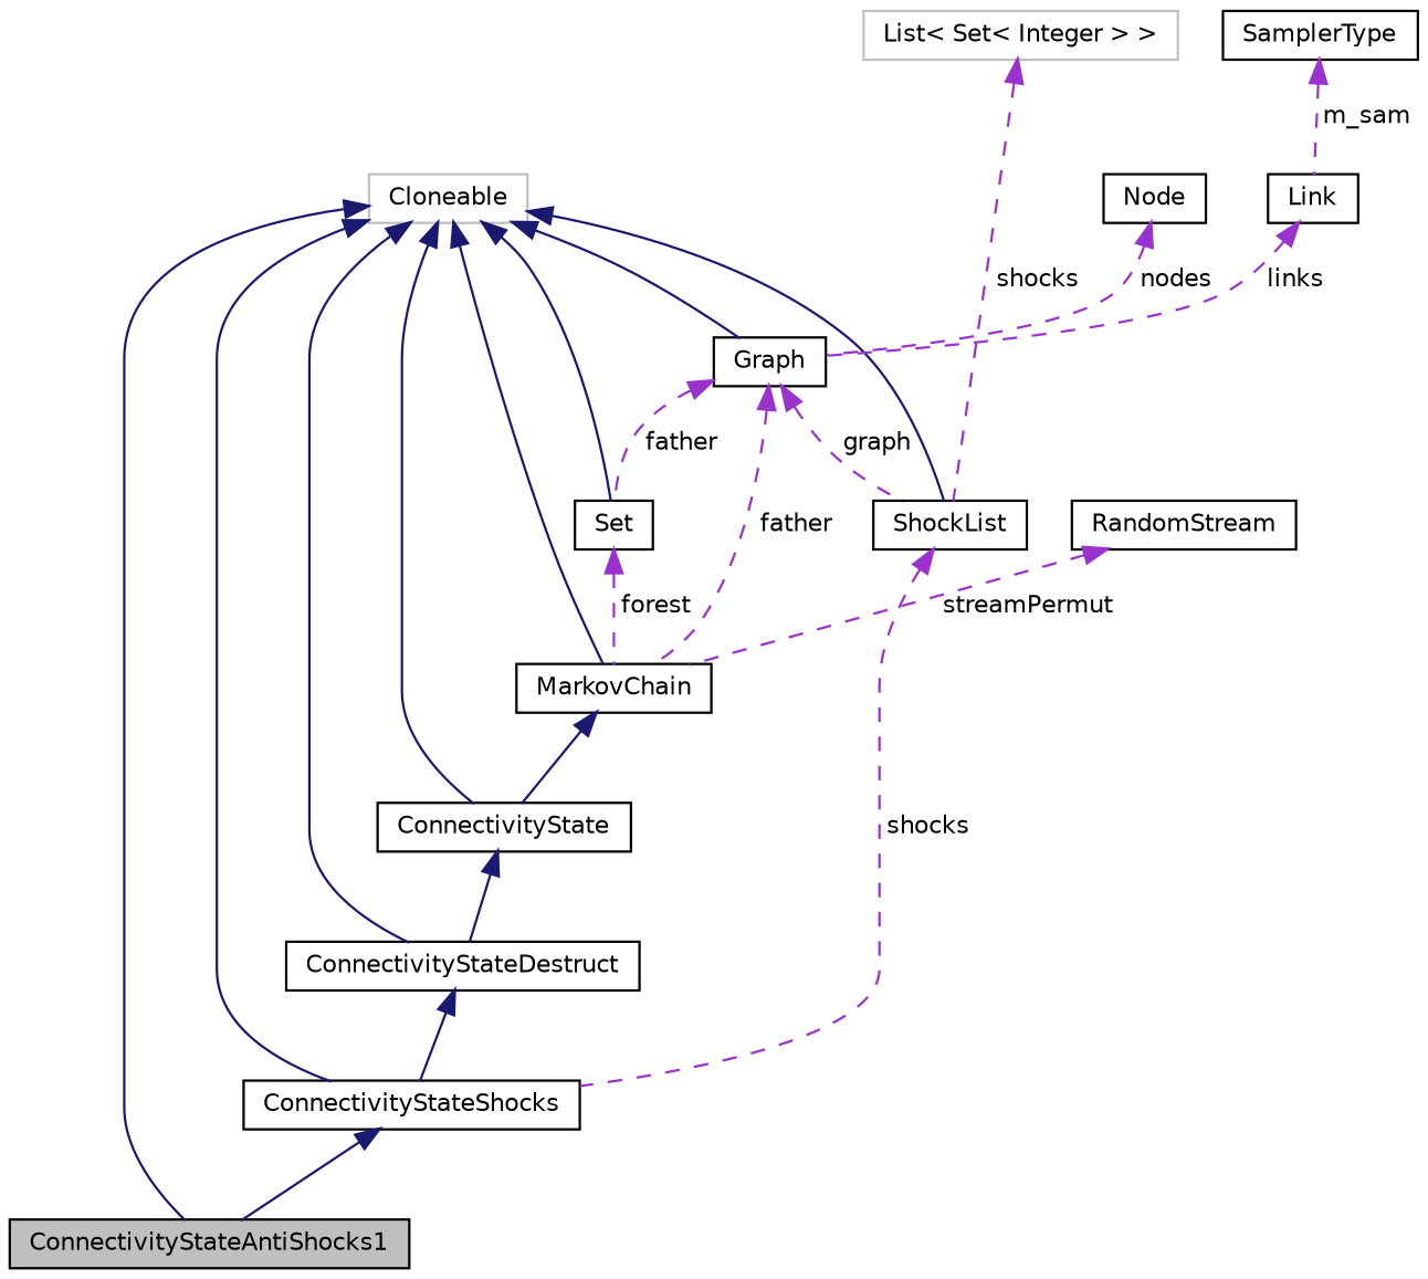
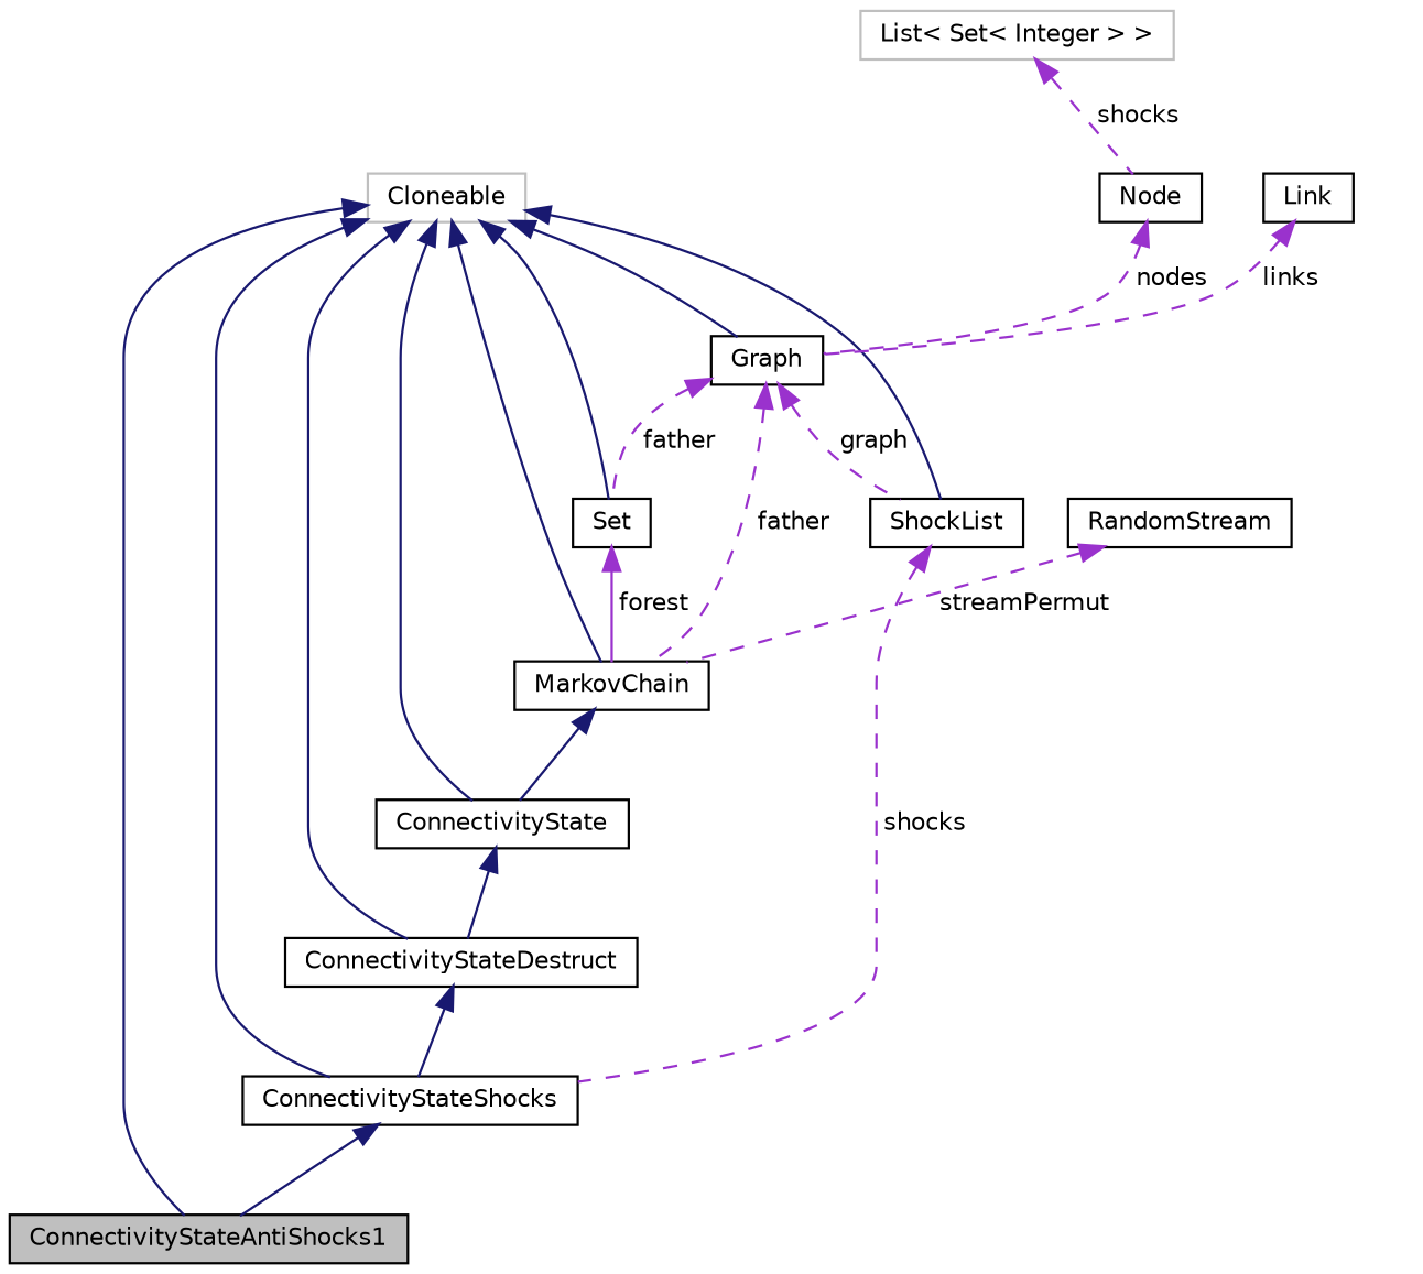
  digraph {
    node [color=black fontname=Helvetica fontsize=10 shape=record]
    edge [color=midnightblue dir=back fontname=Helvetica fontsize=10 labelfontname=Helvetica labelfontsize=10 style=solid]
    n1 [fillcolor=grey75 fontcolor=black height=0.2 label=ConnectivityStateAntiShocks1 style=filled width=0.4]
    n2 [height=0.2 label=ConnectivityStateShocks width=0.4]
    n3 [height=0.2 label=ConnectivityStateDestruct width=0.4]
    n4 [height=0.2 label=ConnectivityState width=0.4]
    n5 [height=0.2 label=MarkovChain width=0.4]
    n6 [color=grey75 height=0.2 label=Cloneable width=0.4]
    n7 [height=0.2 label=Set width=0.4]
    n8 [height=0.2 label="Graph" width=0.4]
    n9 [height=0.2 label=ShockList width=0.4]
    n10 [height=0.2 label="Node" width=0.4]
    n11 [height=0.2 label=Link width=0.4]
-   n12 [height=0.2 label=SamplerType width=0.4]
    n13 [height=0.2 label=RandomStream width=0.4]
    n14 [color=grey75 height=0.2 label="List\< Set\< Integer \> \>" width=0.4]
    n2 -> n1
    n3 -> n2
    n4 -> n3
    n5 -> n4
    n6 -> n1
    n6 -> n2
    n6 -> n3
    n6 -> n4
    n6 -> n5
    n6 -> n7
    n6 -> n8
    n6 -> n9
-   n7 -> n5 [color=darkorchid3 label=" forest" style=dashed]
+   n7 -> n5 [color=darkorchid3 label=" forest"]
    n8 -> n5 [color=darkorchid3 label=" father" style=dashed]
    n8 -> n7 [color=darkorchid3 label=" father" style=dashed]
    n8 -> n9 [color=darkorchid3 label=" graph" style=dashed]
    n9 -> n2 [color=darkorchid3 label=" shocks" style=dashed]
    n10 -> n8 [color=darkorchid3 label=" nodes" style=dashed]
    n11 -> n8 [color=darkorchid3 label=" links" style=dashed]
-   n12 -> n11 [color=darkorchid3 label=" m_sam" style=dashed]
    n13 -> n5 [color=darkorchid3 label=" streamPermut" style=dashed]
-   n14 -> n9 [color=darkorchid3 label=" shocks" style=dashed]
+   n14 -> n10 [color=darkorchid3 label=" shocks" style=dashed]
  }
